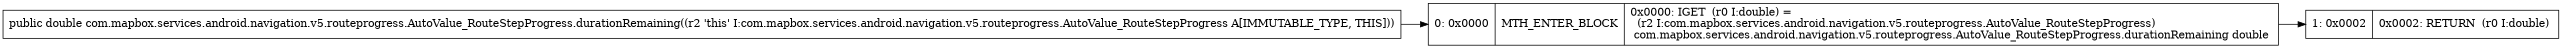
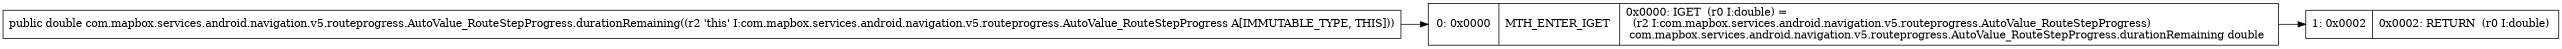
  digraph {
    rankdir=LR
    node [shape=record]
-   n1 [label="{0\:\ 0x0000|MTH_ENTER_BLOCK\l|0x0000: IGET  (r0 I:double) = \l  (r2 I:com.mapbox.services.android.navigation.v5.routeprogress.AutoValue_RouteStepProgress)\l com.mapbox.services.android.navigation.v5.routeprogress.AutoValue_RouteStepProgress.durationRemaining double \l}"]
+   n1 [label="{0\:\ 0x0000|MTH_ENTER_IGET\l|0x0000: IGET  (r0 I:double) = \l  (r2 I:com.mapbox.services.android.navigation.v5.routeprogress.AutoValue_RouteStepProgress)\l com.mapbox.services.android.navigation.v5.routeprogress.AutoValue_RouteStepProgress.durationRemaining double \l}"]
    n2 [label="{1\:\ 0x0002|0x0002: RETURN  (r0 I:double) \l}"]
    n3 [label="{public double com.mapbox.services.android.navigation.v5.routeprogress.AutoValue_RouteStepProgress.durationRemaining((r2 'this' I:com.mapbox.services.android.navigation.v5.routeprogress.AutoValue_RouteStepProgress A[IMMUTABLE_TYPE, THIS])) }"]
    n1 -> n2
    n3 -> n1
  }
